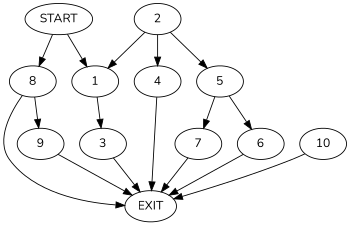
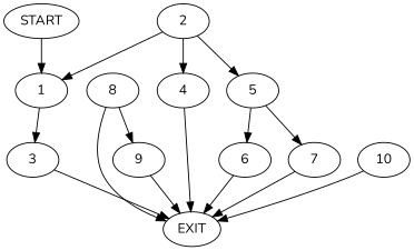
  digraph {
    fontname=Nunito
    node [fontname=Nunito]
    edge [fontname=Nunito]
    n1 [label=START]
    1
    8
    3
    n5 [label=EXIT]
    9
    2
    4
    5
    6
    7
    10
    n1 -> 1
-   n1 -> 8
    1 -> 3
    8 -> n5
    8 -> 9
    3 -> n5
    9 -> n5
    2 -> 1
    2 -> 4
    2 -> 5
    4 -> n5
    5 -> 6
    5 -> 7
    6 -> n5
    7 -> n5
    10 -> n5
  }
